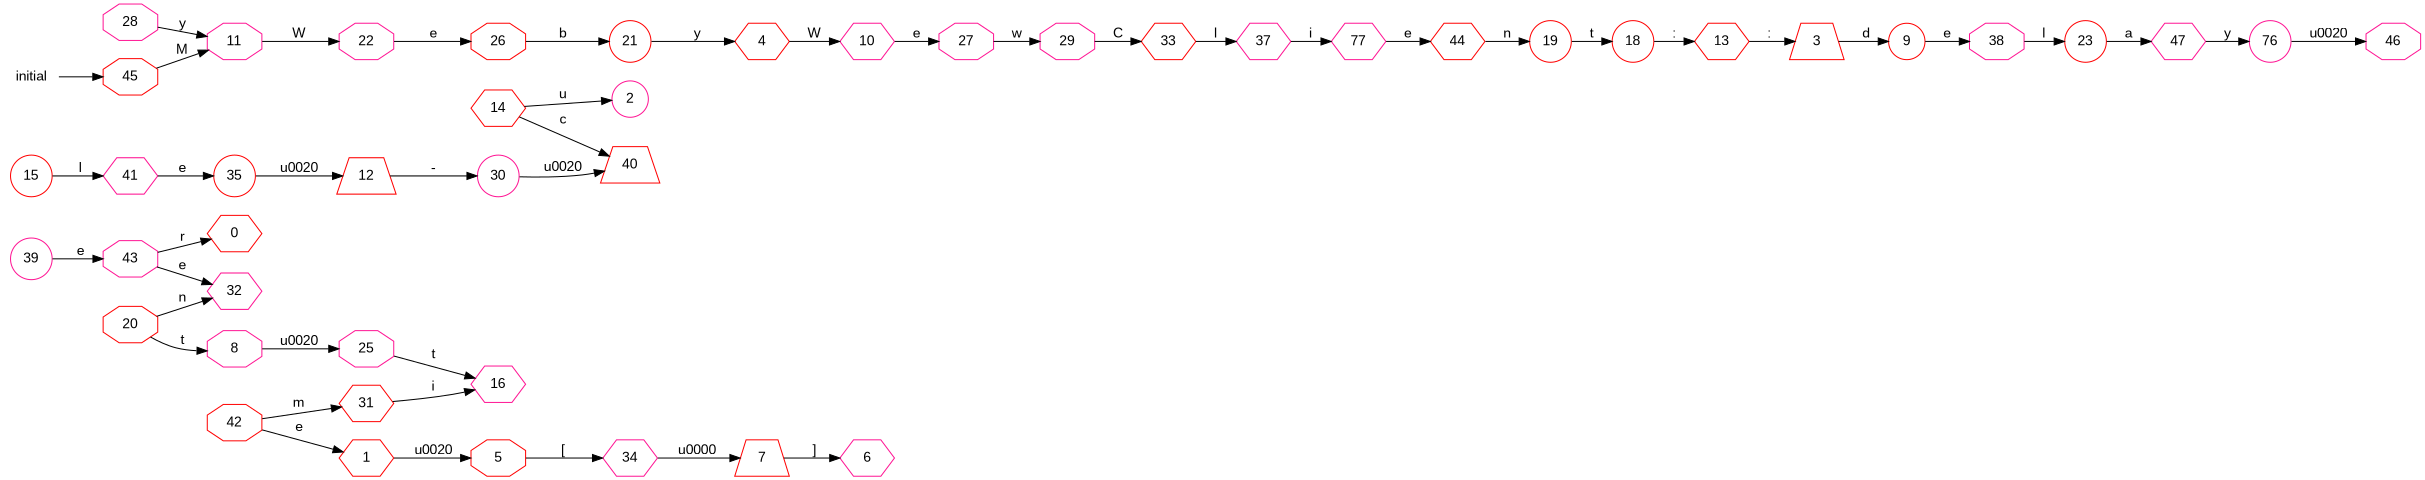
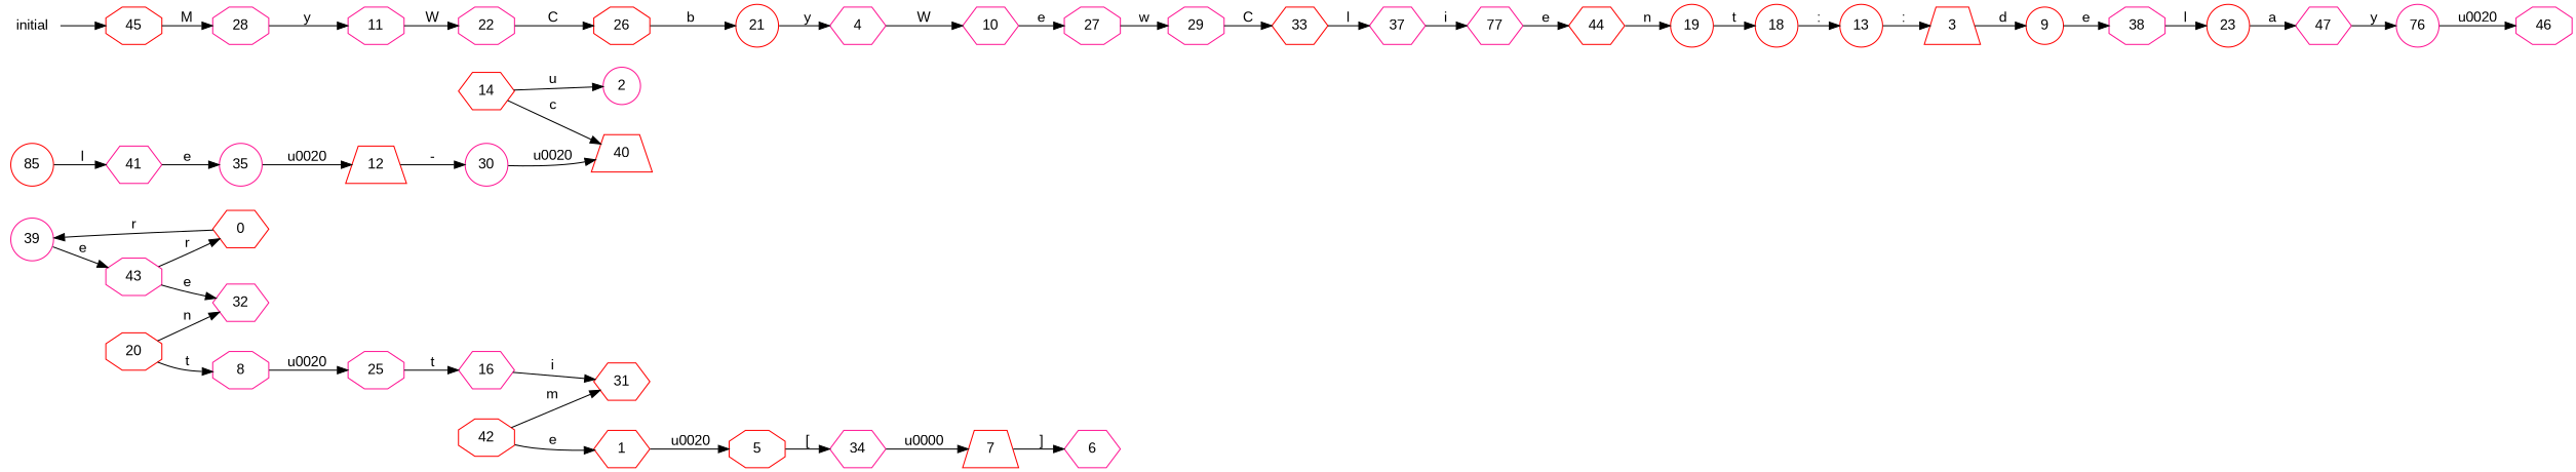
  digraph {
    fontname="Liberation Sans"
    rankdir=LR
    node [color=deeppink fontname="Liberation Sans" shape=hexagon]
    edge [fontname="Liberation Sans"]
    39 [shape=circle]
    0 [color=red]
    43 [shape=octagon]
    32
    5 [color=red shape=octagon]
    1 [color=red]
    34
    7 [color=red shape=trapezium]
    2 [shape=circle]
    3 [color=red shape=trapezium]
    9 [color=red shape=circle]
    38 [shape=octagon]
    23 [color=red shape=circle]
-   4 [color=red]
+   4
    10
    27 [shape=octagon]
    29 [shape=octagon]
    6
    8 [shape=octagon]
    25 [shape=octagon]
    16
    31 [color=red]
    47
    33 [color=red]
    11 [shape=octagon]
    22 [shape=octagon]
    26 [color=red shape=octagon]
    21 [color=red shape=circle]
    12 [color=red shape=trapezium]
    30 [shape=circle]
    40 [color=red shape=trapezium]
-   13 [color=red]
+   13 [color=red shape=circle]
    14 [color=red]
-   15 [color=red shape=circle]
+   15 [color=red shape=circle label=85]
    41
-   35 [color=red shape=circle]
+   35 [shape=circle]
    42 [color=red shape=octagon]
    n38 [label=77]
    44 [color=red]
    19 [color=red shape=circle]
    18 [color=red shape=circle]
    20 [color=red shape=octagon]
    n43 [label=76 shape=circle]
    46 [shape=octagon]
    37
    28 [shape=octagon]
    45 [color=red shape=octagon]
    initial [color=red shape=plaintext]
    39 -> 43 [label=e]
+   0 -> 39 [label=r]
    43 -> 0 [label=r]
    43 -> 32 [label=e]
    5 -> 34 [label="["]
    1 -> 5 [label="\u0020"]
    34 -> 7 [label="\u0000"]
    7 -> 6 [label="]"]
    3 -> 9 [label=d]
    9 -> 38 [label=e]
    38 -> 23 [label=l]
    23 -> 47 [label=a]
    4 -> 10 [label=W]
    10 -> 27 [label=e]
    27 -> 29 [label=w]
    29 -> 33 [label=C]
    8 -> 25 [label="\u0020"]
    25 -> 16 [label=t]
-   31 -> 16 [label=i]
+   16 -> 31 [label=i]
    47 -> n43 [label=y]
    33 -> 37 [label=l]
    11 -> 22 [label=W]
-   22 -> 26 [label=e]
+   22 -> 26 [label=C]
    26 -> 21 [label=b]
    21 -> 4 [label=y]
    12 -> 30 [label="-"]
    30 -> 40 [label="\u0020"]
    13 -> 3 [label=":"]
    14 -> 2 [label=u]
    14 -> 40 [label=c]
    15 -> 41 [label=l]
    41 -> 35 [label=e]
    35 -> 12 [label="\u0020"]
    42 -> 1 [label=e]
    42 -> 31 [label=m]
    n38 -> 44 [label=e]
    44 -> 19 [label=n]
    19 -> 18 [label=t]
    18 -> 13 [label=":"]
    20 -> 32 [label=n]
    20 -> 8 [label=t]
    n43 -> 46 [label="\u0020"]
    37 -> n38 [label=i]
    28 -> 11 [label=y]
-   45 -> 11 [label=M]
+   45 -> 28 [label=M]
    initial -> 45
  }
